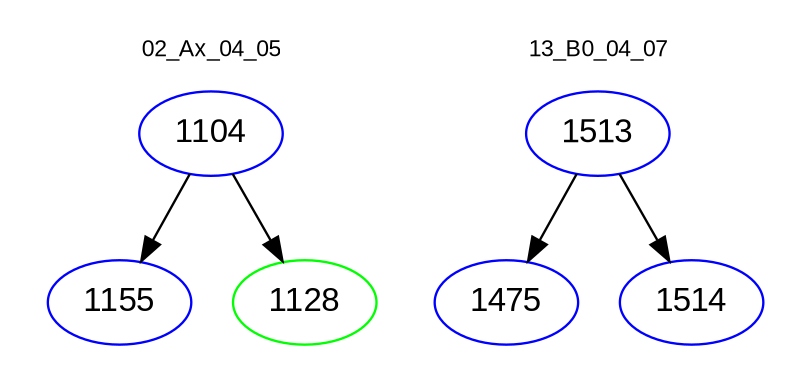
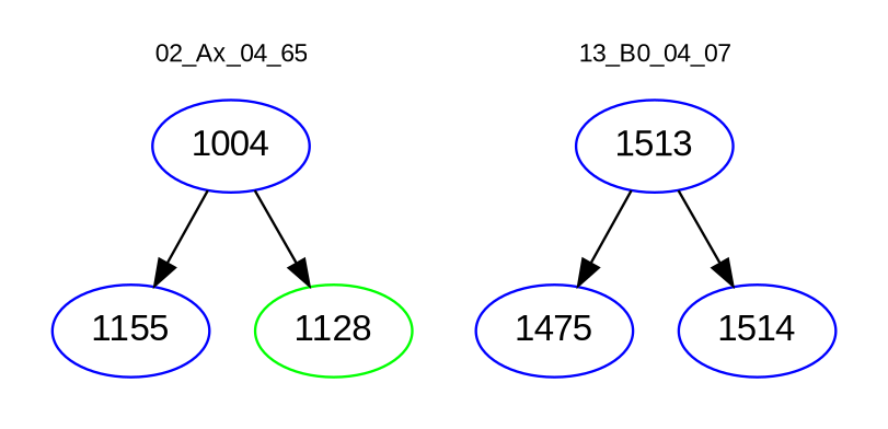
  digraph {
    fontname="Liberation Sans"
    node [color=blue fontname="Liberation Sans"]
    edge [color=black fontname="Liberation Sans"]
-   n1 [label=1104]
+   n1 [label=1004]
    n2 [label=1155]
    n3 [color=green label=1128]
    n4 [label=1513]
    n5 [label=1475]
    n6 [label=1514]
    subgraph cluster_1 {
      color=white
      fontsize=10
-     label="02_Ax_04_05"
+     label="02_Ax_04_65"
      n1
      n2
      n3
    }
    subgraph cluster_2 {
      color=white
      fontsize=10
      label="13_B0_04_07"
      n4
      n5
      n6
    }
    n1 -> n2
    n1 -> n3
    n4 -> n5
    n4 -> n6
  }
